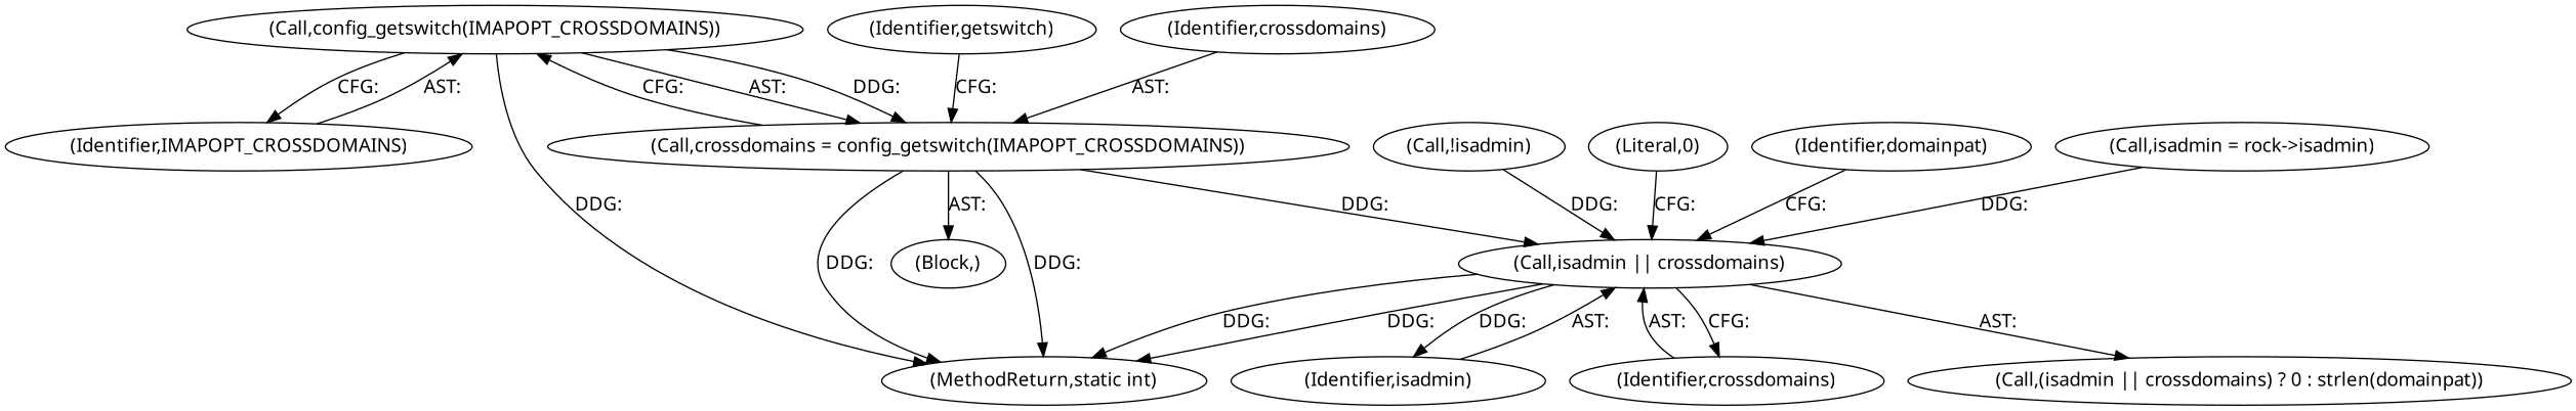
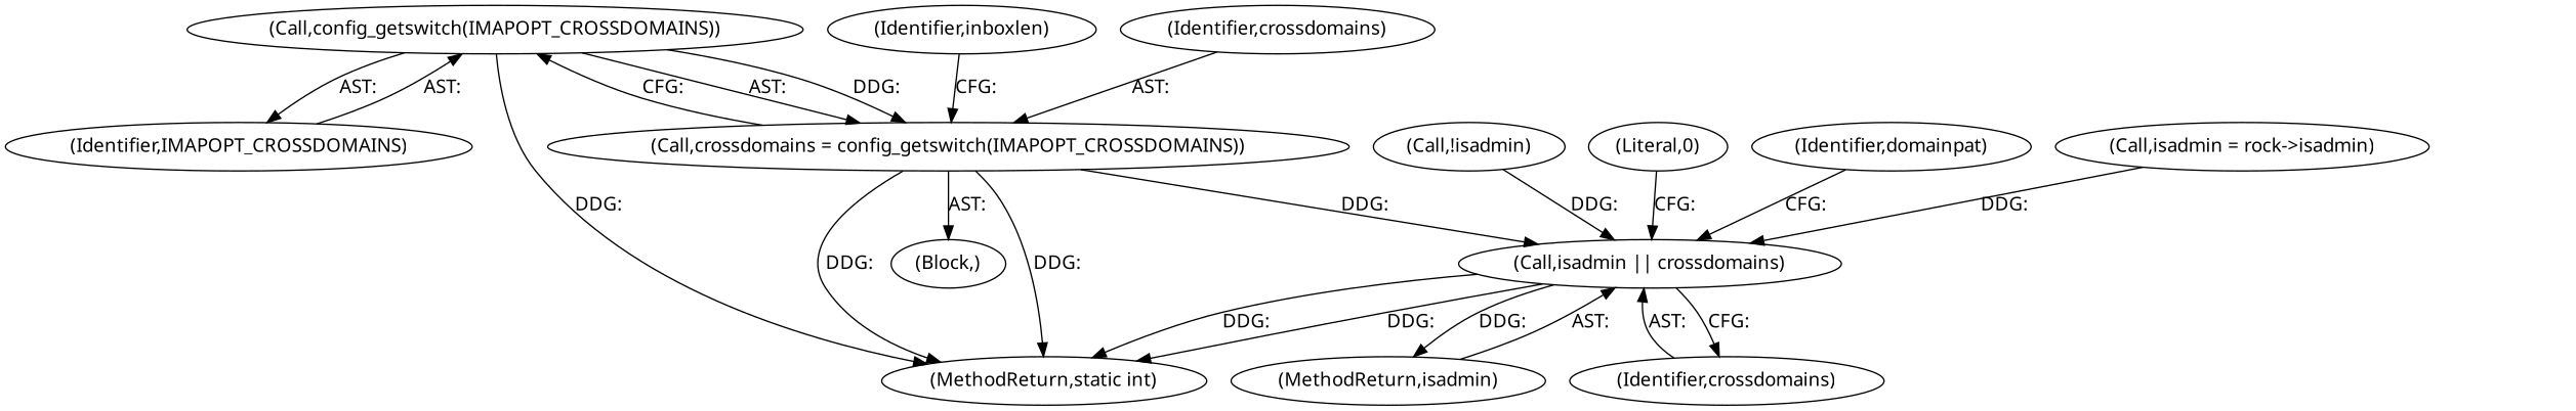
  digraph {
    fontname="Noto Sans"
    node [fontname="Noto Sans"]
    edge [fontname="Noto Sans"]
    n1 [label="(Call,config_getswitch(IMAPOPT_CROSSDOMAINS))"]
    n2 [label="(Call,crossdomains = config_getswitch(IMAPOPT_CROSSDOMAINS))"]
    n3 [label="(Identifier,IMAPOPT_CROSSDOMAINS)"]
    n4 [label="(MethodReturn,static int)"]
    n5 [label="(Call,isadmin || crossdomains)"]
    n6 [label="(Block,)"]
    n7 [label="(Identifier,crossdomains)"]
-   n8 [label="(Identifier,isadmin)"]
-   n9 [label="(Call,(isadmin || crossdomains) ? 0 : strlen(domainpat))"]
-   n10 [label="(Identifier,getswitch)"]
+   n8 [label="(MethodReturn,isadmin)"]
+   n10 [label="(Identifier,inboxlen)"]
    n11 [label="(Call,!isadmin)"]
    n12 [label="(Literal,0)"]
    n13 [label="(Identifier,domainpat)"]
    n14 [label="(Identifier,crossdomains)"]
    n15 [label="(Call,isadmin = rock->isadmin)"]
    n1 -> n2 [label="AST: "]
    n1 -> n2 [label="DDG: "]
-   n1 -> n3 [label="CFG: "]
+   n1 -> n3 [label="AST: "]
    n1 -> n4 [label="DDG: "]
    n2 -> n1 [label="CFG: "]
    n2 -> n4 [label="DDG: "]
    n2 -> n4 [label="DDG: "]
    n2 -> n5 [label="DDG: "]
    n2 -> n6 [label="AST: "]
    n3 -> n1 [label="AST: "]
    n5 -> n4 [label="DDG: "]
    n5 -> n4 [label="DDG: "]
    n5 -> n7 [label="CFG: "]
    n5 -> n8 [label="DDG: "]
-   n5 -> n9 [label="AST: "]
    n7 -> n5 [label="AST: "]
    n8 -> n5 [label="AST: "]
    n10 -> n2 [label="CFG: "]
    n11 -> n5 [label="DDG: "]
    n12 -> n5 [label="CFG: "]
    n13 -> n5 [label="CFG: "]
    n14 -> n2 [label="AST: "]
    n15 -> n5 [label="DDG: "]
  }
